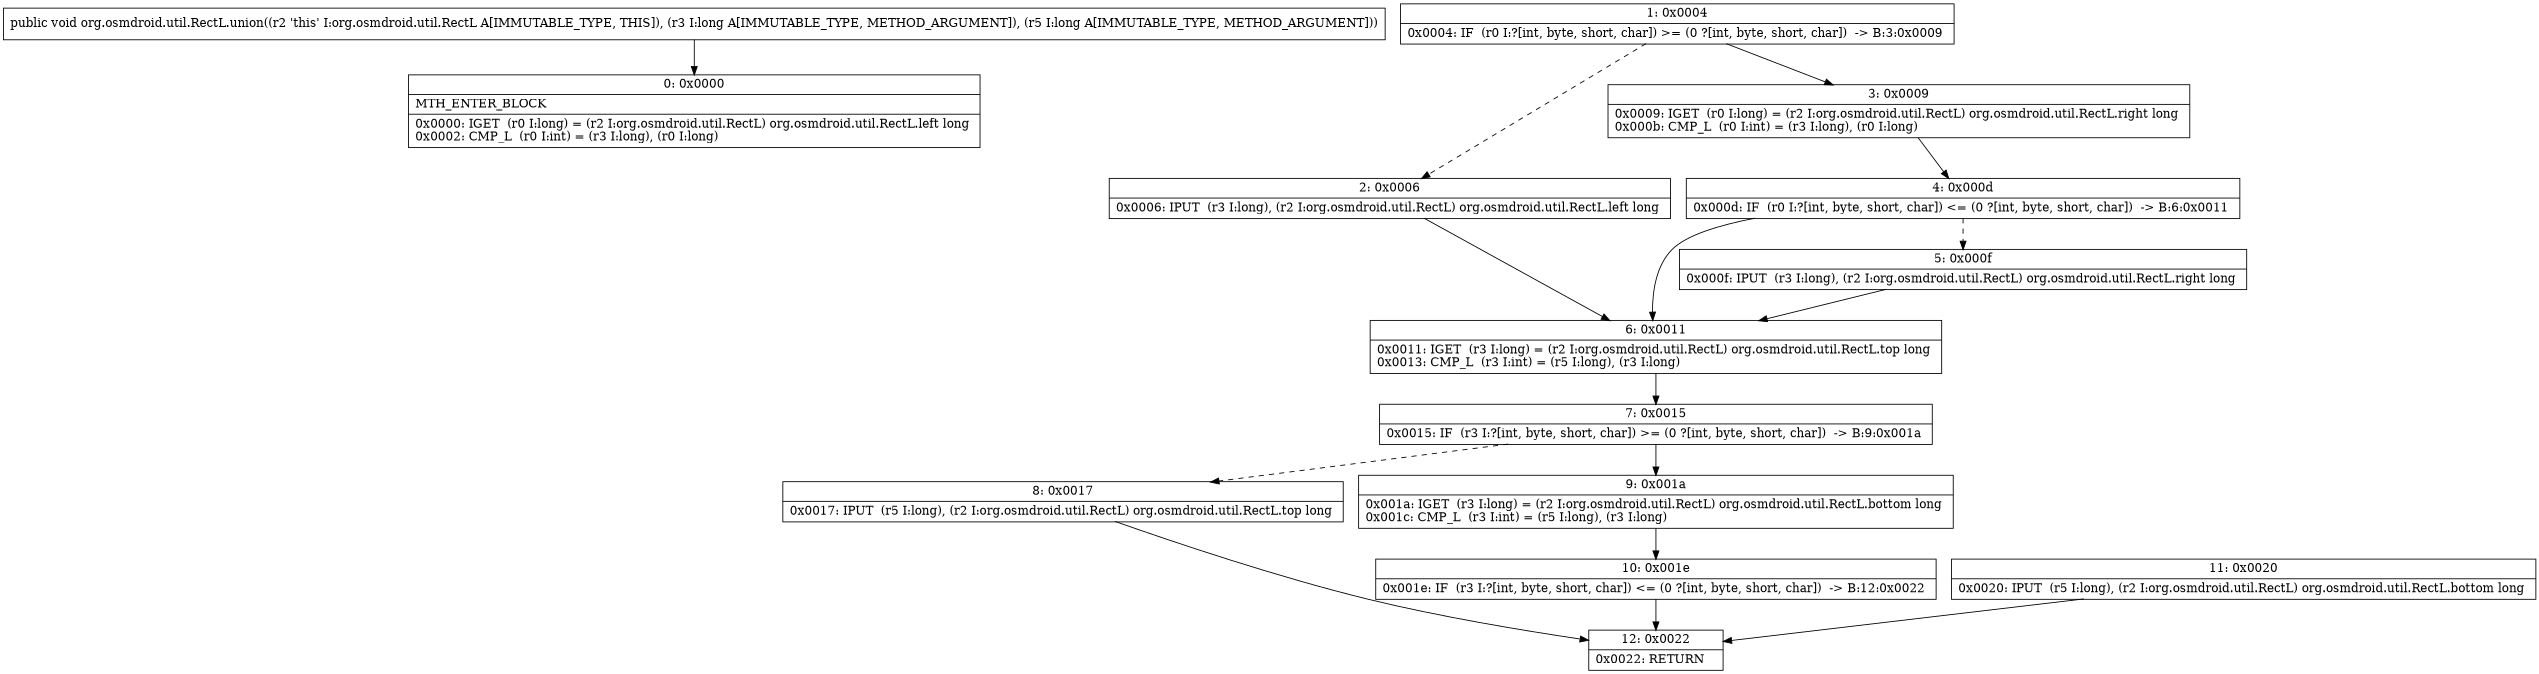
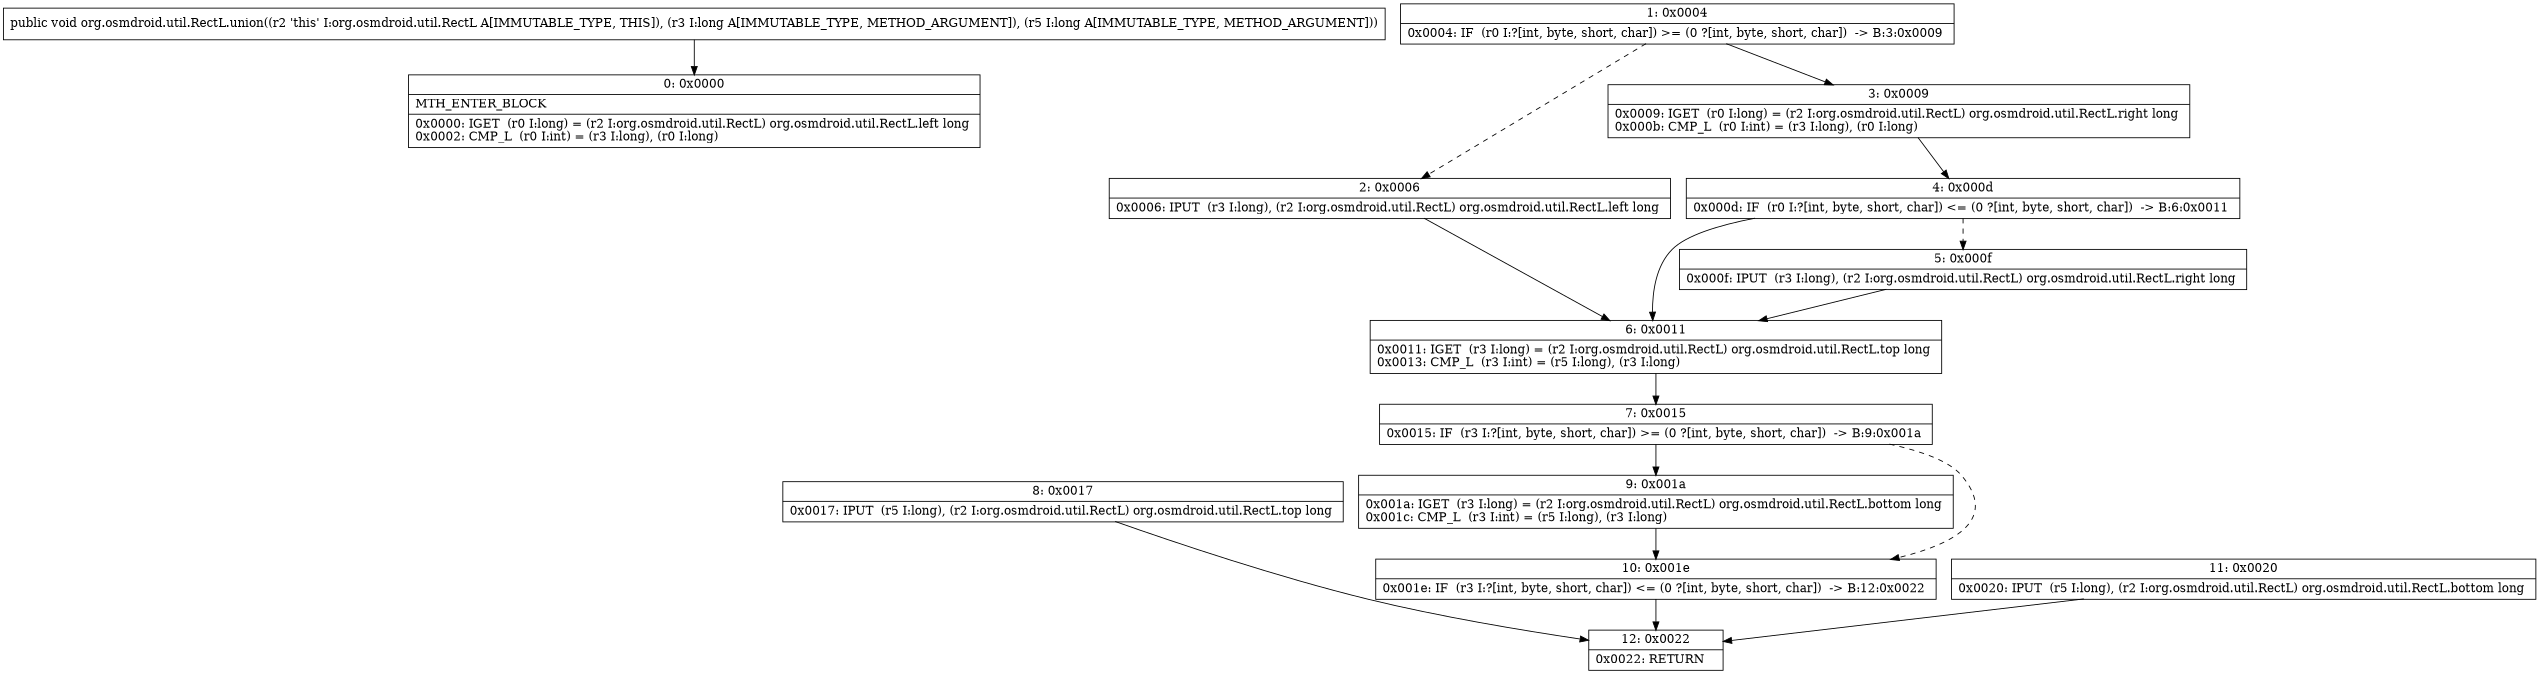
  digraph {
    node [shape=record]
    n1 [label="{0\:\ 0x0000|MTH_ENTER_BLOCK\l|0x0000: IGET  (r0 I:long) = (r2 I:org.osmdroid.util.RectL) org.osmdroid.util.RectL.left long \l0x0002: CMP_L  (r0 I:int) = (r3 I:long), (r0 I:long) \l}"]
    n2 [label="{1\:\ 0x0004|0x0004: IF  (r0 I:?[int, byte, short, char]) \>= (0 ?[int, byte, short, char])  \-\> B:3:0x0009 \l}"]
    n3 [label="{2\:\ 0x0006|0x0006: IPUT  (r3 I:long), (r2 I:org.osmdroid.util.RectL) org.osmdroid.util.RectL.left long \l}"]
    n4 [label="{3\:\ 0x0009|0x0009: IGET  (r0 I:long) = (r2 I:org.osmdroid.util.RectL) org.osmdroid.util.RectL.right long \l0x000b: CMP_L  (r0 I:int) = (r3 I:long), (r0 I:long) \l}"]
    n5 [label="{6\:\ 0x0011|0x0011: IGET  (r3 I:long) = (r2 I:org.osmdroid.util.RectL) org.osmdroid.util.RectL.top long \l0x0013: CMP_L  (r3 I:int) = (r5 I:long), (r3 I:long) \l}"]
    n6 [label="{4\:\ 0x000d|0x000d: IF  (r0 I:?[int, byte, short, char]) \<= (0 ?[int, byte, short, char])  \-\> B:6:0x0011 \l}"]
    n7 [label="{7\:\ 0x0015|0x0015: IF  (r3 I:?[int, byte, short, char]) \>= (0 ?[int, byte, short, char])  \-\> B:9:0x001a \l}"]
    n8 [label="{5\:\ 0x000f|0x000f: IPUT  (r3 I:long), (r2 I:org.osmdroid.util.RectL) org.osmdroid.util.RectL.right long \l}"]
    n9 [label="{8\:\ 0x0017|0x0017: IPUT  (r5 I:long), (r2 I:org.osmdroid.util.RectL) org.osmdroid.util.RectL.top long \l}"]
    n10 [label="{9\:\ 0x001a|0x001a: IGET  (r3 I:long) = (r2 I:org.osmdroid.util.RectL) org.osmdroid.util.RectL.bottom long \l0x001c: CMP_L  (r3 I:int) = (r5 I:long), (r3 I:long) \l}"]
    n11 [label="{12\:\ 0x0022|0x0022: RETURN   \l}"]
    n12 [label="{10\:\ 0x001e|0x001e: IF  (r3 I:?[int, byte, short, char]) \<= (0 ?[int, byte, short, char])  \-\> B:12:0x0022 \l}"]
    n13 [label="{11\:\ 0x0020|0x0020: IPUT  (r5 I:long), (r2 I:org.osmdroid.util.RectL) org.osmdroid.util.RectL.bottom long \l}"]
    n14 [label="{public void org.osmdroid.util.RectL.union((r2 'this' I:org.osmdroid.util.RectL A[IMMUTABLE_TYPE, THIS]), (r3 I:long A[IMMUTABLE_TYPE, METHOD_ARGUMENT]), (r5 I:long A[IMMUTABLE_TYPE, METHOD_ARGUMENT])) }"]
    n2 -> n3 [style=dashed]
    n2 -> n4
    n3 -> n5
    n4 -> n6
    n5 -> n7
    n6 -> n5
    n6 -> n8 [style=dashed]
-   n7 -> n9 [style=dashed]
+   n7 -> n12 [style=dashed]
    n7 -> n10
    n8 -> n5
    n9 -> n11
    n10 -> n12
    n12 -> n11
    n13 -> n11
    n14 -> n1
  }
